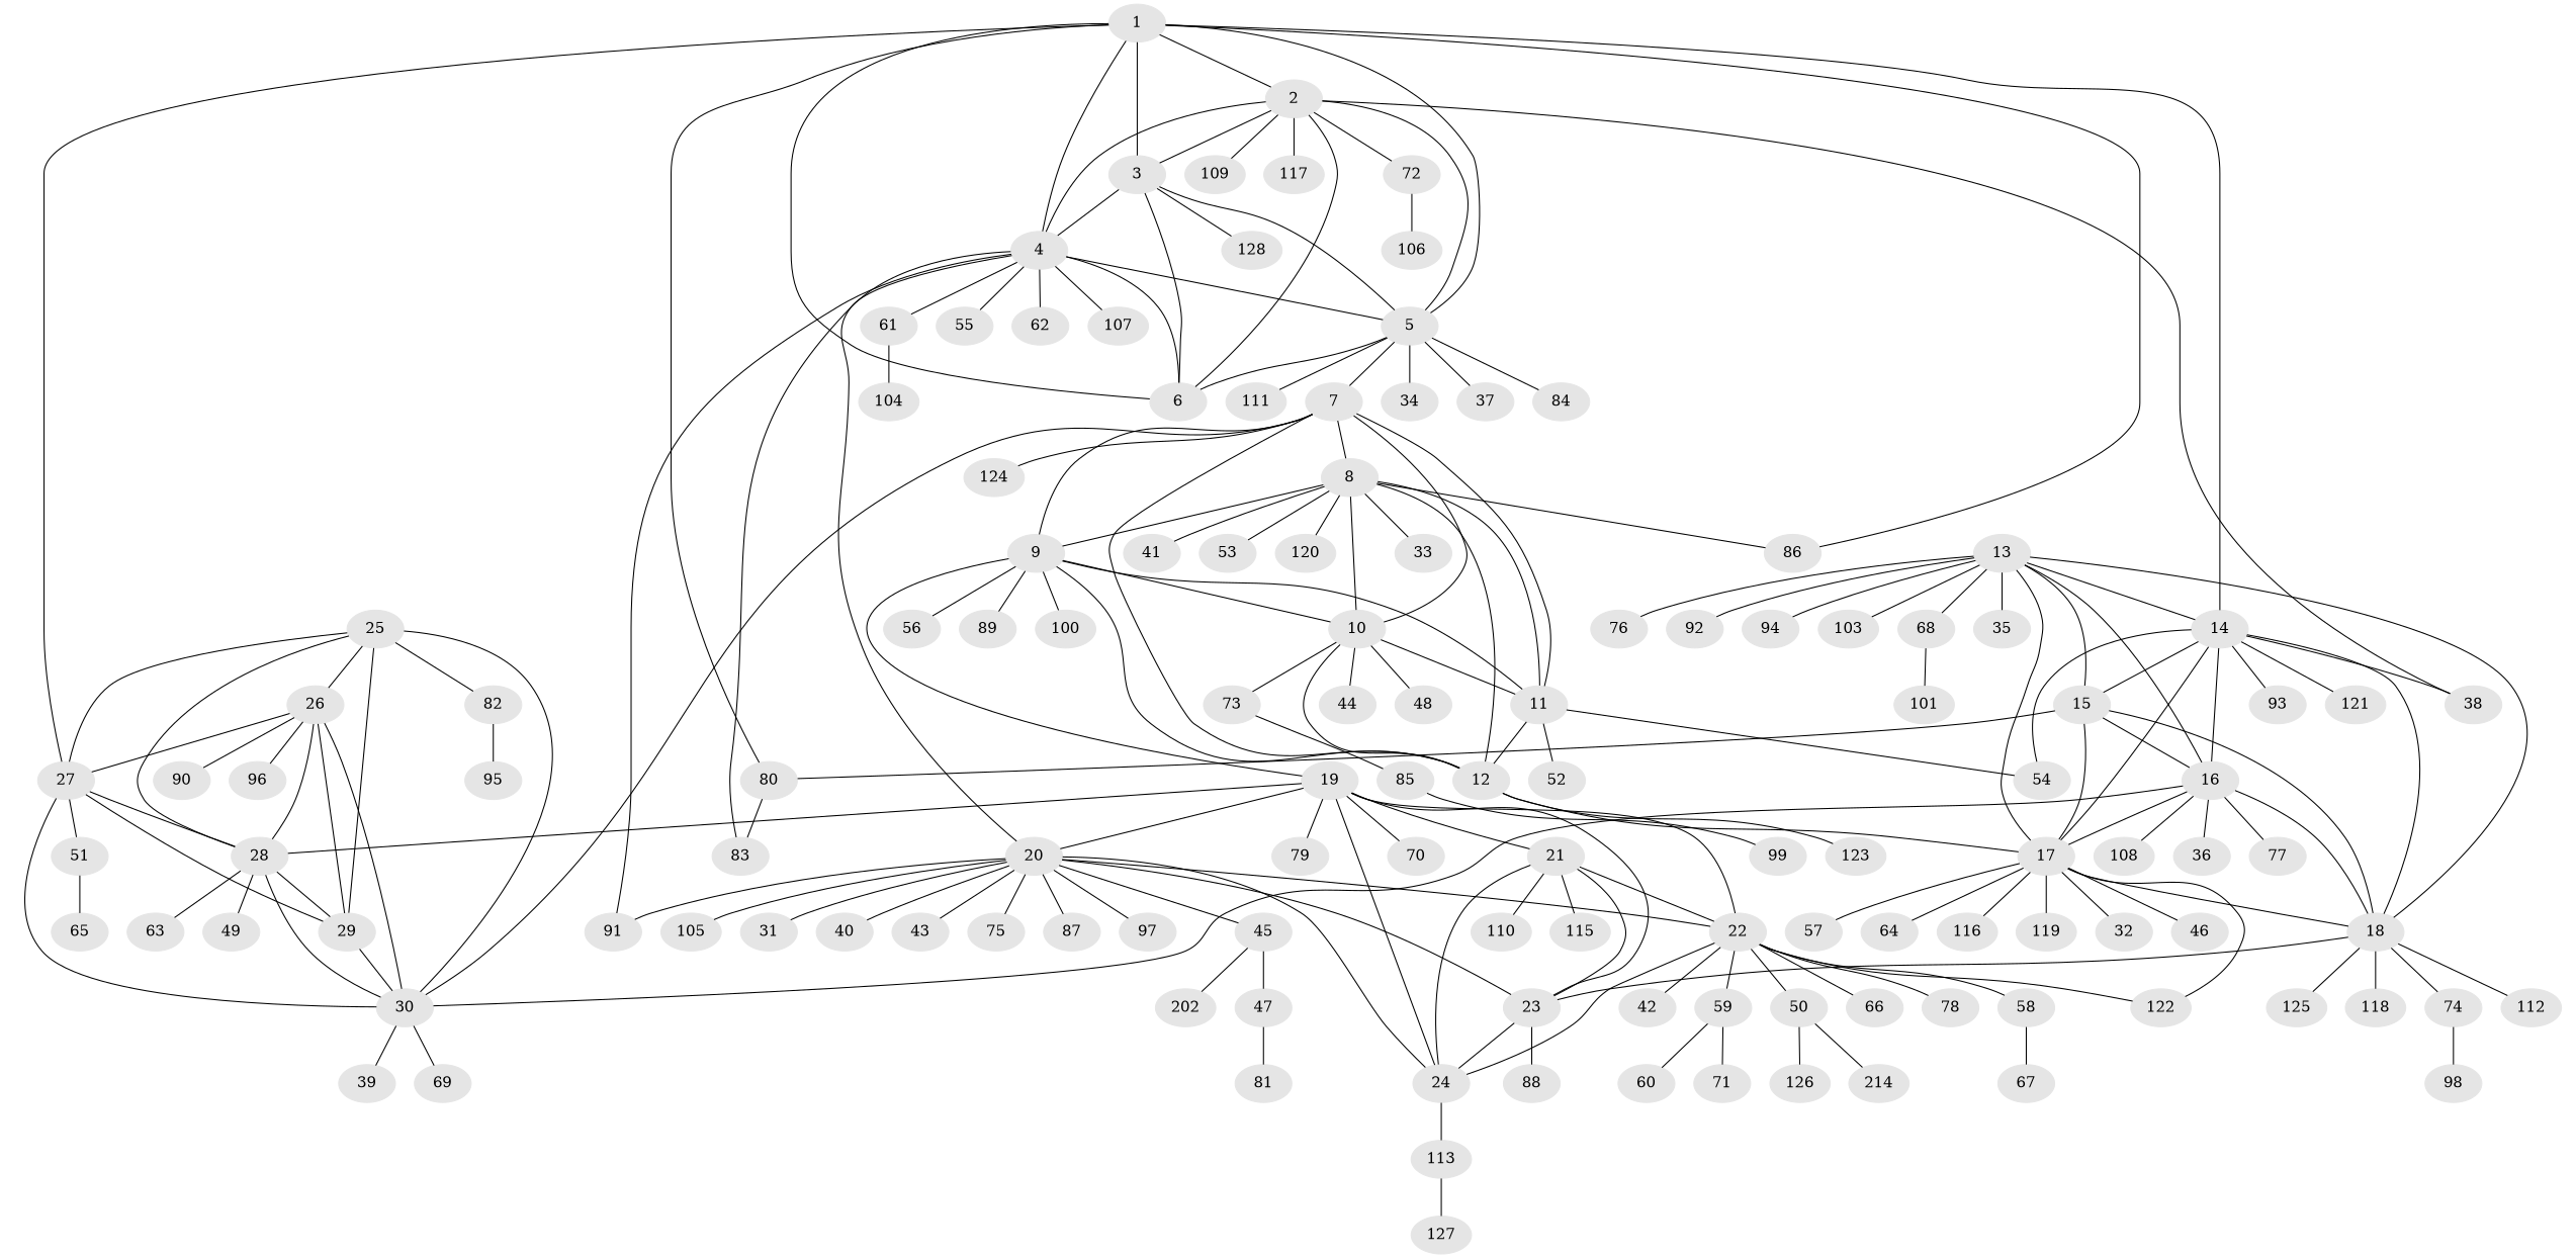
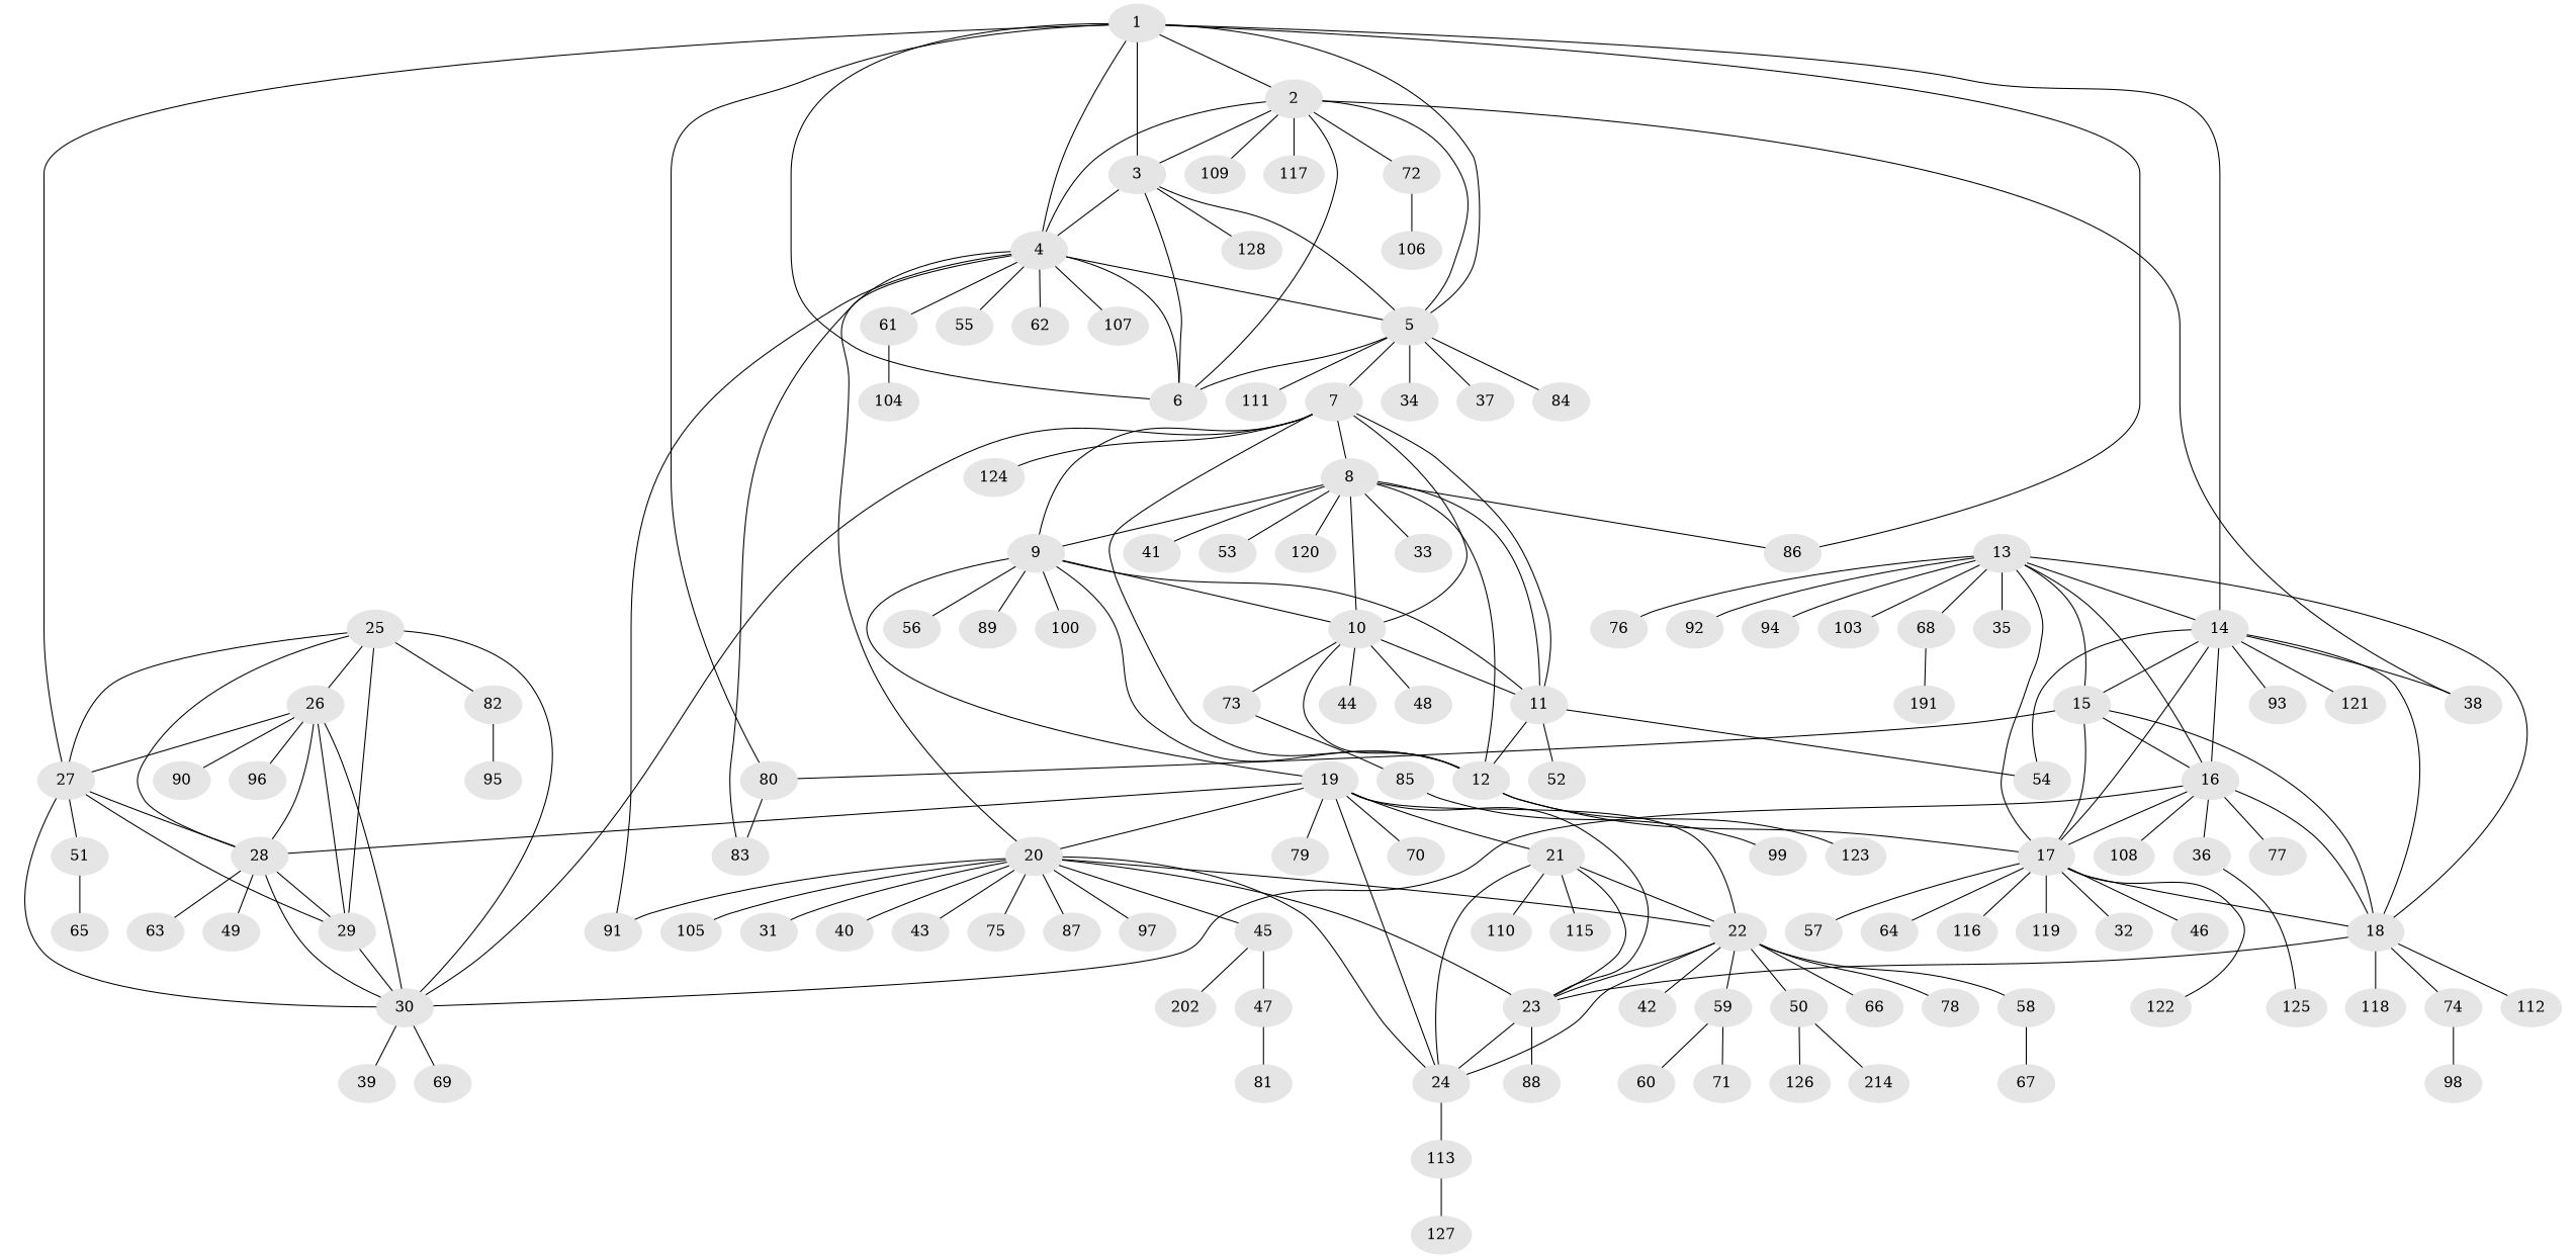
  graph {
    fontname="DejaVu Serif"
    node [color=gray90 fontname="DejaVu Serif" style=filled]
    edge [fontname="DejaVu Serif"]
    1
    2
    3
    4
    5
    6
    14
    27
    80
    86
    38
    72
    109
    117
    128
    20
    55
    61
    62
    83
    91
    107
    7
    34
    37
    84
    111
    54
    17
    15
    16
    18
    93
    121
    30
    28
    29
    51
    106
    23
    22
    24
    31
    40
    43
    45
    75
    87
    97
    105
    104
    8
    9
    10
    11
    12
    124
    33
    41
    53
    120
    19
    56
    89
    100
    44
    48
    73
    52
    123
    39
    69
    21
    70
    79
    85
    32
    46
    57
    64
    116
    119
    122
    13
    35
    68
    76
    92
    94
    103
    36
    77
    108
    74
    112
    118
    125
-   101
+   101 [label=191]
    88
    98
    110
    115
    42
    50
    58
    59
    66
    78
    113
    49
    63
    47
    n113 [label=202]
    n114 [label=214]
    126
    67
    60
    71
    127
    25
    26
    82
    90
    96
    95
    65
    81
    99
    1 -- 2
    1 -- 3
    1 -- 4
    1 -- 5
    1 -- 6
    1 -- 14
    1 -- 27
    1 -- 80
    1 -- 86
    2 -- 3
    2 -- 4
    2 -- 5
    2 -- 6
    2 -- 38
    2 -- 72
    2 -- 109
    2 -- 117
    3 -- 4
    3 -- 5
    3 -- 6
    3 -- 128
    4 -- 5
    4 -- 6
    4 -- 20
    4 -- 55
    4 -- 61
    4 -- 62
    4 -- 83
    4 -- 91
    4 -- 107
    5 -- 6
    5 -- 7
    5 -- 34
    5 -- 37
    5 -- 84
    5 -- 111
    14 -- 38
    14 -- 54
    14 -- 17
    14 -- 15
    14 -- 16
    14 -- 18
    14 -- 93
    14 -- 121
    27 -- 30
    27 -- 28
    27 -- 29
    27 -- 51
    80 -- 83
    72 -- 106
    20 -- 91
    20 -- 23
    20 -- 22
    20 -- 24
    20 -- 31
    20 -- 40
    20 -- 43
    20 -- 45
    20 -- 75
    20 -- 87
    20 -- 97
    20 -- 105
    61 -- 104
    7 -- 30
    7 -- 8
    7 -- 9
    7 -- 10
    7 -- 11
    7 -- 12
    7 -- 124
    17 -- 18
    17 -- 32
    17 -- 46
    17 -- 57
    17 -- 64
    17 -- 116
    17 -- 119
    17 -- 122
    15 -- 80
    15 -- 17
    15 -- 16
    15 -- 18
    16 -- 17
    16 -- 18
    16 -- 30
    16 -- 36
    16 -- 77
    16 -- 108
    18 -- 23
    18 -- 74
    18 -- 112
    18 -- 118
-   18 -- 125
+   36 -- 125
    30 -- 39
    30 -- 69
    28 -- 30
    28 -- 29
    28 -- 49
    28 -- 63
    29 -- 30
    51 -- 65
    23 -- 24
    23 -- 88
-   22 -- 122
+   22 -- 23
    22 -- 24
    22 -- 42
    22 -- 50
    22 -- 58
    22 -- 59
    22 -- 66
    22 -- 78
    24 -- 113
    45 -- 47
    45 -- n113
    8 -- 86
    8 -- 9
    8 -- 10
    8 -- 11
    8 -- 12
    8 -- 33
    8 -- 41
    8 -- 53
    8 -- 120
    9 -- 10
    9 -- 11
    9 -- 12
    9 -- 19
    9 -- 56
    9 -- 89
    9 -- 100
    10 -- 11
    10 -- 12
    10 -- 44
    10 -- 48
    10 -- 73
    11 -- 54
    11 -- 12
    11 -- 52
    12 -- 17
    12 -- 123
    19 -- 20
    19 -- 28
    19 -- 23
    19 -- 22
    19 -- 24
    19 -- 21
    19 -- 70
    19 -- 79
    73 -- 85
    21 -- 23
    21 -- 22
    21 -- 24
    21 -- 110
    21 -- 115
    85 -- 99
    13 -- 14
    13 -- 17
    13 -- 15
    13 -- 16
    13 -- 18
    13 -- 35
    13 -- 68
    13 -- 76
    13 -- 92
    13 -- 94
    13 -- 103
    68 -- 101
    74 -- 98
    50 -- n114
    50 -- 126
    58 -- 67
    59 -- 60
    59 -- 71
    113 -- 127
    47 -- 81
    25 -- 27
    25 -- 30
    25 -- 28
    25 -- 29
    25 -- 26
    25 -- 82
    26 -- 27
    26 -- 30
    26 -- 28
    26 -- 29
    26 -- 90
    26 -- 96
    82 -- 95
  }
